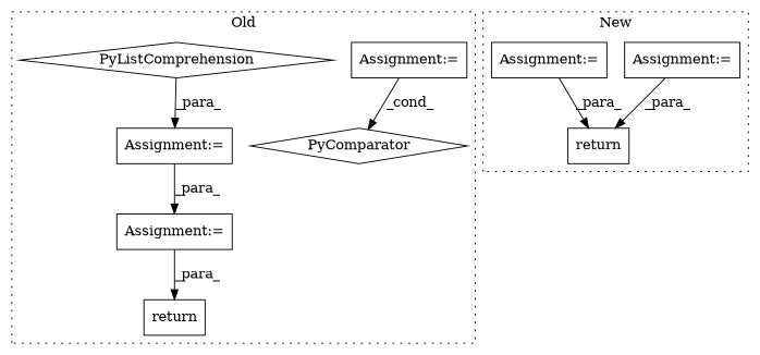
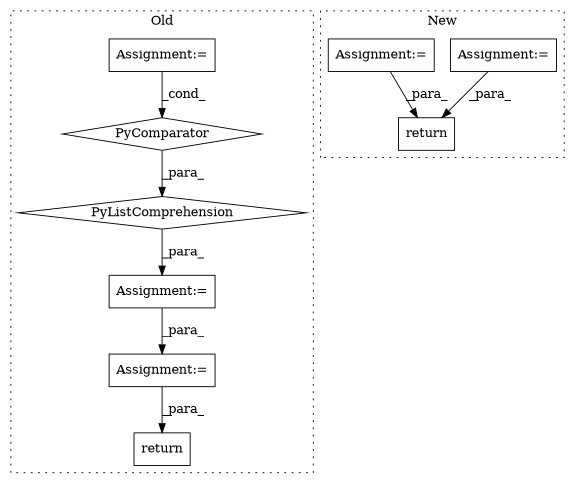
  digraph {
    node [a=7 l=1 shape=box]
    n1 [a=113 l=17 label=PyComparator s=2491 shape=diamond]
    n2 [label="Assignment:=" s=2328]
    n3 [a=41 l=7 label=return s=2631]
    n4 [a=109 l=103 label=PyListComprehension s=2413 shape=diamond]
    n5 [l=12 label="Assignment:=" s=2520]
    n6 [label="Assignment:=" s=2374]
    n7 [a=41 l=7 label=return s=2768]
    n8 [l=46 label="Assignment:=" s=2672]
    n9 [label="Assignment:=" s=2455]
    subgraph cluster_1 {
      label=Old
      style=dotted
      n1
      n2
      n3
      n4
      n5
      n6
    }
    subgraph cluster_2 {
      label=New
      style=dotted
      n7
      n8
      n9
    }
+   n1 -> n4 [label=_para_]
    n2 -> n1 [label=_cond_]
    n4 -> n6 [label=_para_]
    n5 -> n3 [label=_para_]
    n6 -> n5 [label=_para_]
    n8 -> n7 [label=_para_]
    n9 -> n7 [label=_para_]
  }
